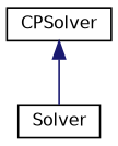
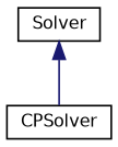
  digraph {
    rankdir=TB
    node [color=black fillcolor=white fontname=Helvetica fontsize=10 shape=record style=filled]
    n1 [height=0.2 label=Solver width=0.4]
    n2 [height=0.2 label=CPSolver width=0.4]
-   n2 -> n1 [color=midnightblue dir=back fontname=Helvetica fontsize=10 labelfontname=Helvetica labelfontsize=10 style=solid]
+   n1 -> n2 [color=midnightblue dir=back fontname=Helvetica fontsize=10 labelfontname=Helvetica labelfontsize=10 style=solid]
  }
